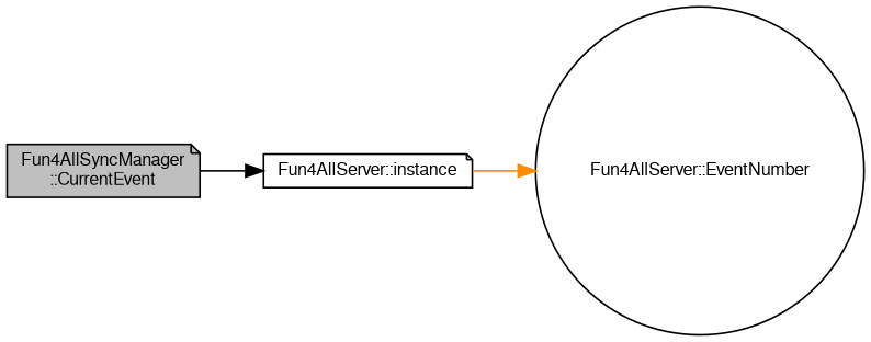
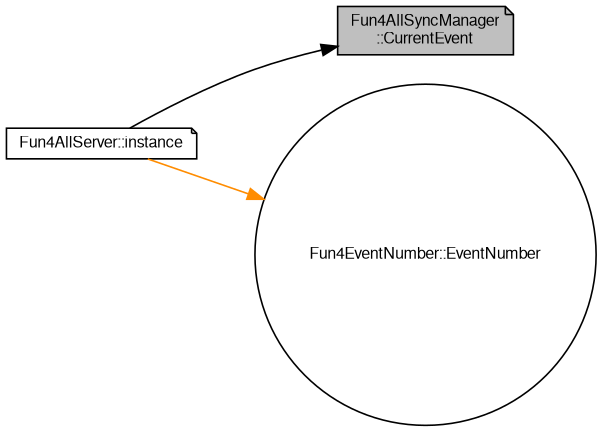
  digraph {
    rankdir=LR
    node [color=black fontname=FreeSans fontsize=10 shape=note]
    edge [fontname=FreeSans fontsize=10 labelfontname=FreeSans labelfontsize=10 style=solid]
    n1 [fillcolor=grey75 fontcolor=black height=0.2 label="Fun4AllSyncManager\l::CurrentEvent" style=filled width=0.4]
    n2 [height=0.2 label="Fun4AllServer::instance" width=0.4]
-   n3 [height=0.2 label="Fun4AllServer::EventNumber" shape=circle width=0.4]
-   n1 -> n2 [color=black]
+   n3 [height=0.2 label="Fun4EventNumber::EventNumber" shape=circle width=0.4]
+   n2 -> n1 [color=black]
    n2 -> n3 [color=darkorange]
  }
